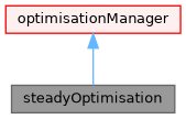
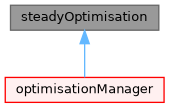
  digraph {
    node [fontname=Helvetica fontsize=10 shape=box style=filled]
    n1 [color=gray40 fillcolor=grey60 fontcolor=black height=0.2 label=steadyOptimisation width=0.4]
    n2 [color=red fillcolor="#FFF0F0" height=0.2 label=optimisationManager width=0.4]
-   n2 -> n1 [color=steelblue1 dir=back fontname=Helvetica fontsize=10 labelfontname=Helvetica labelfontsize=10 style=solid]
+   n1 -> n2 [color=steelblue1 dir=back fontname=Helvetica fontsize=10 labelfontname=Helvetica labelfontsize=10 style=solid]
  }
